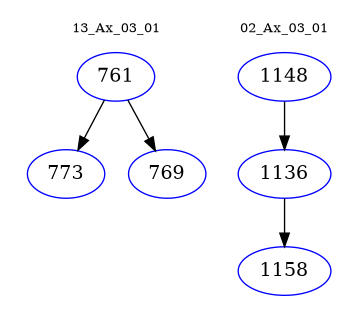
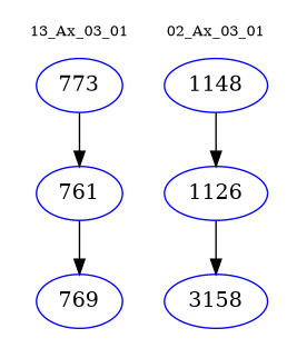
  digraph {
    node [color=blue]
    edge [color=black]
    n1 [label=773]
    n2 [label=761]
    n3 [label=769]
    n4 [label=1148]
-   n5 [label=1136]
-   n6 [label=1158]
+   n5 [label=1126]
+   n6 [label=3158]
    subgraph cluster_1 {
      color=white
      fontsize=10
      label="13_Ax_03_01"
      n1
      n2
      n3
    }
    subgraph cluster_2 {
      color=white
      fontsize=10
      label="02_Ax_03_01"
      n4
      n5
      n6
    }
-   n2 -> n1
+   n1 -> n2
    n2 -> n3
    n4 -> n5
    n5 -> n6
  }
